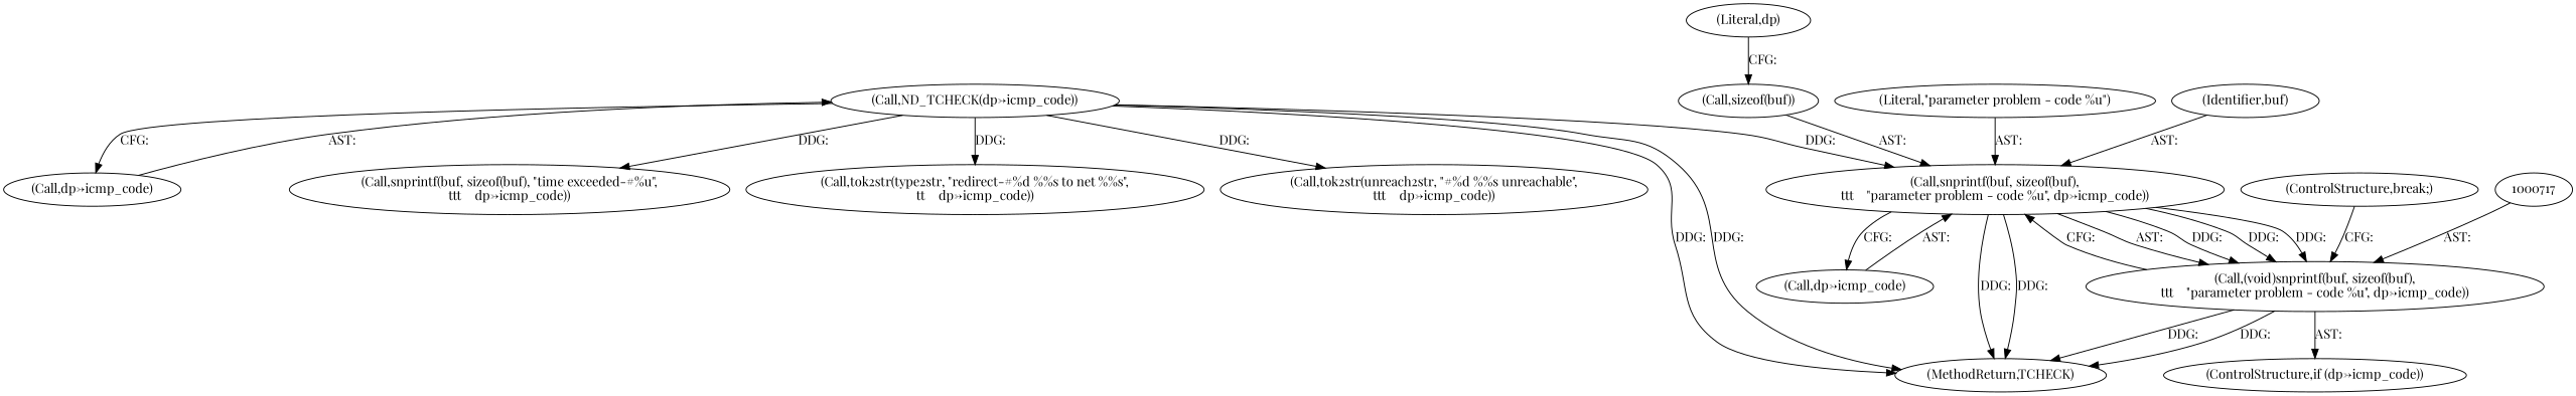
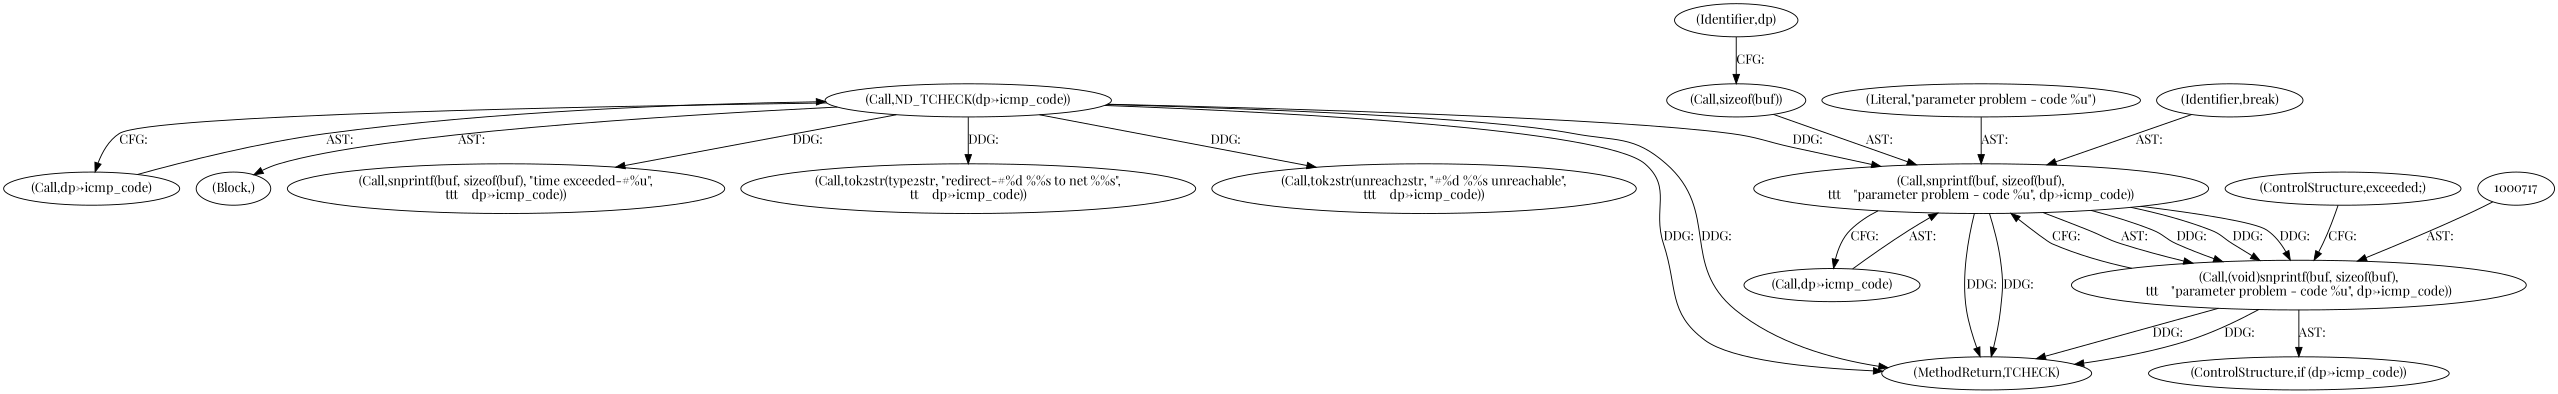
  digraph {
    fontname="Playfair Display"
    node [fontname="Playfair Display"]
    edge [fontname="Playfair Display"]
    n1 [label="(Call,snprintf(buf, sizeof(buf),\n\t\t\t    \"parameter problem - code %u\", dp->icmp_code))"]
    n2 [label="(Call,(void)snprintf(buf, sizeof(buf),\n\t\t\t    \"parameter problem - code %u\", dp->icmp_code))"]
    n3 [label="(Call,dp->icmp_code)"]
    n4 [label="(MethodReturn,TCHECK)"]
    n5 [label="(ControlStructure,if (dp->icmp_code))"]
    n6 [label="(Call,ND_TCHECK(dp->icmp_code))"]
    n7 [label="(Call,dp->icmp_code)"]
+   n8 [label="(Block,)"]
    n9 [label="(Call,snprintf(buf, sizeof(buf), \"time exceeded-#%u\",\n\t\t\t    dp->icmp_code))"]
    n10 [label="(Call,tok2str(type2str, \"redirect-#%d %%s to net %%s\",\n\t\t    dp->icmp_code))"]
    n11 [label="(Call,tok2str(unreach2str, \"#%d %%s unreachable\",\n\t\t\t    dp->icmp_code))"]
    n12 [label="(Call,sizeof(buf))"]
-   n13 [label="(ControlStructure,break;)"]
+   n13 [label="(ControlStructure,exceeded;)"]
    n14 [label="(Literal,\"parameter problem - code %u\")"]
-   n15 [label="(Literal,dp)"]
-   n16 [label="(Identifier,buf)"]
+   n15 [label="(Identifier,dp)"]
+   n16 [label="(Identifier,break)"]
    1000717
    n1 -> n2 [label="AST: "]
    n1 -> n2 [label="DDG: "]
    n1 -> n2 [label="DDG: "]
    n1 -> n2 [label="DDG: "]
    n1 -> n3 [label="CFG: "]
    n1 -> n4 [label="DDG: "]
    n1 -> n4 [label="DDG: "]
    n2 -> n1 [label="CFG: "]
    n2 -> n4 [label="DDG: "]
    n2 -> n4 [label="DDG: "]
    n2 -> n5 [label="AST: "]
    n3 -> n1 [label="AST: "]
    n6 -> n1 [label="DDG: "]
    n6 -> n4 [label="DDG: "]
    n6 -> n4 [label="DDG: "]
    n6 -> n7 [label="CFG: "]
+   n6 -> n8 [label="AST: "]
    n6 -> n9 [label="DDG: "]
    n6 -> n10 [label="DDG: "]
    n6 -> n11 [label="DDG: "]
    n7 -> n6 [label="AST: "]
    n12 -> n1 [label="AST: "]
    n13 -> n2 [label="CFG: "]
    n14 -> n1 [label="AST: "]
    n15 -> n12 [label="CFG: "]
    n16 -> n1 [label="AST: "]
    1000717 -> n2 [label="AST: "]
  }
